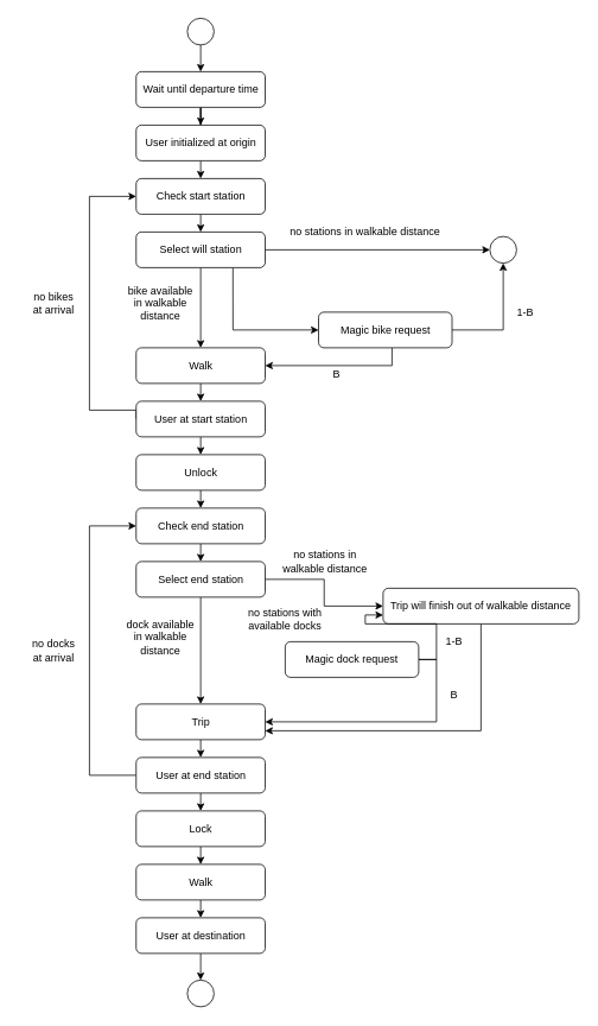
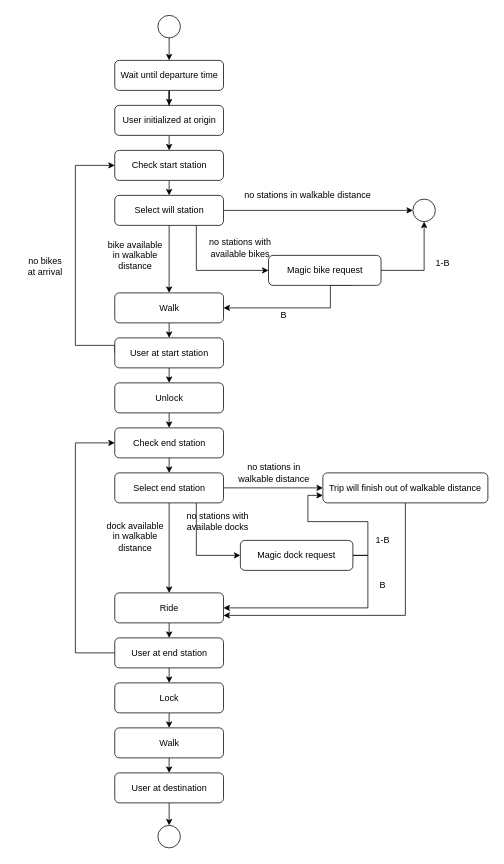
  <mxCell id="0" />
  <mxCell id="1" parent="0" />
  <mxCell id="2" style="edgeStyle=orthogonalEdgeStyle;rounded=0;orthogonalLoop=1;jettySize=auto;html=1;exitX=0.5;exitY=1;exitDx=0;exitDy=0;" edge="1" parent="1" source="3" target="7"><mxGeometry relative="1" as="geometry" /></mxCell>
  <mxCell id="3" value="Wait until departure time" style="rounded=1;whiteSpace=wrap;html=1;fontSize=12;glass=0;strokeWidth=1;shadow=0;" parent="1" vertex="1"><mxGeometry x="152.5" y="80" width="145" height="40" as="geometry" /></mxCell>
  <mxCell id="4" style="edgeStyle=orthogonalEdgeStyle;rounded=0;orthogonalLoop=1;jettySize=auto;html=1;exitX=0.5;exitY=1;exitDx=0;exitDy=0;entryX=0.5;entryY=0;entryDx=0;entryDy=0;" edge="1" parent="1" source="5" target="3"><mxGeometry relative="1" as="geometry" /></mxCell>
  <mxCell id="5" value="" style="ellipse;whiteSpace=wrap;html=1;aspect=fixed;" vertex="1" parent="1"><mxGeometry x="210" y="20" width="30" height="30" as="geometry" /></mxCell>
  <mxCell id="6" style="edgeStyle=orthogonalEdgeStyle;rounded=0;orthogonalLoop=1;jettySize=auto;html=1;exitX=0.5;exitY=1;exitDx=0;exitDy=0;entryX=0.5;entryY=0;entryDx=0;entryDy=0;" edge="1" parent="1" source="7" target="9"><mxGeometry relative="1" as="geometry" /></mxCell>
  <mxCell id="7" value="User initialized at origin" style="rounded=1;whiteSpace=wrap;html=1;fontSize=12;glass=0;strokeWidth=1;shadow=0;" vertex="1" parent="1"><mxGeometry x="152.5" y="140" width="145" height="40" as="geometry" /></mxCell>
  <mxCell id="8" style="edgeStyle=orthogonalEdgeStyle;rounded=0;orthogonalLoop=1;jettySize=auto;html=1;exitX=0.5;exitY=1;exitDx=0;exitDy=0;entryX=0.5;entryY=0;entryDx=0;entryDy=0;" edge="1" parent="1" source="9" target="13"><mxGeometry relative="1" as="geometry" /></mxCell>
  <mxCell id="9" value="Check start station" style="rounded=1;whiteSpace=wrap;html=1;fontSize=12;glass=0;strokeWidth=1;shadow=0;" vertex="1" parent="1"><mxGeometry x="152.5" y="200" width="145" height="40" as="geometry" /></mxCell>
  <mxCell id="10" style="edgeStyle=orthogonalEdgeStyle;rounded=0;orthogonalLoop=1;jettySize=auto;html=1;entryX=0;entryY=0.5;entryDx=0;entryDy=0;" edge="1" parent="1" source="13" target="47"><mxGeometry relative="1" as="geometry" /></mxCell>
  <mxCell id="11" style="edgeStyle=orthogonalEdgeStyle;rounded=0;orthogonalLoop=1;jettySize=auto;html=1;entryX=0.5;entryY=0;entryDx=0;entryDy=0;" edge="1" parent="1" source="13" target="15"><mxGeometry relative="1" as="geometry" /></mxCell>
  <mxCell id="12" style="edgeStyle=orthogonalEdgeStyle;rounded=0;orthogonalLoop=1;jettySize=auto;html=1;exitX=0.75;exitY=1;exitDx=0;exitDy=0;entryX=0;entryY=0.5;entryDx=0;entryDy=0;" edge="1" parent="1" source="13" target="46"><mxGeometry relative="1" as="geometry" /></mxCell>
  <mxCell id="13" value="Select will station" style="rounded=1;whiteSpace=wrap;html=1;fontSize=12;glass=0;strokeWidth=1;shadow=0;" vertex="1" parent="1"><mxGeometry x="152.5" y="260" width="145" height="40" as="geometry" /></mxCell>
  <mxCell id="14" style="edgeStyle=orthogonalEdgeStyle;rounded=0;orthogonalLoop=1;jettySize=auto;html=1;exitX=0.5;exitY=1;exitDx=0;exitDy=0;entryX=0.5;entryY=0;entryDx=0;entryDy=0;" edge="1" parent="1" source="15" target="18"><mxGeometry relative="1" as="geometry" /></mxCell>
  <mxCell id="15" value="Walk" style="rounded=1;whiteSpace=wrap;html=1;fontSize=12;glass=0;strokeWidth=1;shadow=0;" vertex="1" parent="1"><mxGeometry x="152.5" y="390" width="145" height="40" as="geometry" /></mxCell>
  <mxCell id="16" style="edgeStyle=orthogonalEdgeStyle;rounded=0;orthogonalLoop=1;jettySize=auto;html=1;exitX=0;exitY=0.5;exitDx=0;exitDy=0;entryX=0;entryY=0.5;entryDx=0;entryDy=0;" edge="1" parent="1" source="18" target="9"><mxGeometry relative="1" as="geometry"><Array as="points"><mxPoint x="100" y="460" /><mxPoint x="100" y="220" /></Array></mxGeometry></mxCell>
  <mxCell id="17" style="edgeStyle=orthogonalEdgeStyle;rounded=0;orthogonalLoop=1;jettySize=auto;html=1;exitX=0.5;exitY=1;exitDx=0;exitDy=0;entryX=0.5;entryY=0;entryDx=0;entryDy=0;" edge="1" parent="1" source="18" target="20"><mxGeometry relative="1" as="geometry" /></mxCell>
  <mxCell id="18" value="User at start station" style="rounded=1;whiteSpace=wrap;html=1;fontSize=12;glass=0;strokeWidth=1;shadow=0;" vertex="1" parent="1"><mxGeometry x="152.5" y="450" width="145" height="40" as="geometry" /></mxCell>
  <mxCell id="19" style="edgeStyle=orthogonalEdgeStyle;rounded=0;orthogonalLoop=1;jettySize=auto;html=1;exitX=0.5;exitY=1;exitDx=0;exitDy=0;entryX=0.5;entryY=0;entryDx=0;entryDy=0;" edge="1" parent="1" source="20" target="22"><mxGeometry relative="1" as="geometry" /></mxCell>
  <mxCell id="20" value="Unlock" style="rounded=1;whiteSpace=wrap;html=1;fontSize=12;glass=0;strokeWidth=1;shadow=0;" vertex="1" parent="1"><mxGeometry x="152.5" y="510" width="145" height="40" as="geometry" /></mxCell>
  <mxCell id="21" style="edgeStyle=orthogonalEdgeStyle;rounded=0;orthogonalLoop=1;jettySize=auto;html=1;exitX=0.5;exitY=1;exitDx=0;exitDy=0;entryX=0.5;entryY=0;entryDx=0;entryDy=0;" edge="1" parent="1" source="22" target="38"><mxGeometry relative="1" as="geometry" /></mxCell>
  <mxCell id="22" value="Check end station" style="rounded=1;whiteSpace=wrap;html=1;fontSize=12;glass=0;strokeWidth=1;shadow=0;" vertex="1" parent="1"><mxGeometry x="152.5" y="570" width="145" height="40" as="geometry" /></mxCell>
  <mxCell id="23" style="edgeStyle=orthogonalEdgeStyle;rounded=0;orthogonalLoop=1;jettySize=auto;html=1;exitX=0.5;exitY=1;exitDx=0;exitDy=0;entryX=0.5;entryY=0;entryDx=0;entryDy=0;" edge="1" parent="1" source="24" target="27"><mxGeometry relative="1" as="geometry" /></mxCell>
- <mxCell id="24" value="Trip" style="rounded=1;whiteSpace=wrap;html=1;fontSize=12;glass=0;strokeWidth=1;shadow=0;" vertex="1" parent="1"><mxGeometry x="152.5" y="790" width="145" height="40" as="geometry" /></mxCell>
+ <mxCell id="24" value="Ride" style="rounded=1;whiteSpace=wrap;html=1;fontSize=12;glass=0;strokeWidth=1;shadow=0;" vertex="1" parent="1"><mxGeometry x="152.5" y="790" width="145" height="40" as="geometry" /></mxCell>
  <mxCell id="25" style="edgeStyle=orthogonalEdgeStyle;rounded=0;orthogonalLoop=1;jettySize=auto;html=1;exitX=0.5;exitY=1;exitDx=0;exitDy=0;entryX=0.5;entryY=0;entryDx=0;entryDy=0;" edge="1" parent="1" source="27" target="29"><mxGeometry relative="1" as="geometry" /></mxCell>
  <mxCell id="26" style="edgeStyle=orthogonalEdgeStyle;rounded=0;orthogonalLoop=1;jettySize=auto;html=1;exitX=0;exitY=0.5;exitDx=0;exitDy=0;entryX=0;entryY=0.5;entryDx=0;entryDy=0;" edge="1" parent="1" source="27" target="22"><mxGeometry relative="1" as="geometry"><Array as="points"><mxPoint x="100" y="870" /><mxPoint x="100" y="590" /></Array></mxGeometry></mxCell>
  <mxCell id="27" value="User at end station" style="rounded=1;whiteSpace=wrap;html=1;fontSize=12;glass=0;strokeWidth=1;shadow=0;" vertex="1" parent="1"><mxGeometry x="152.5" y="850" width="145" height="40" as="geometry" /></mxCell>
  <mxCell id="28" style="edgeStyle=orthogonalEdgeStyle;rounded=0;orthogonalLoop=1;jettySize=auto;html=1;exitX=0.5;exitY=1;exitDx=0;exitDy=0;entryX=0.5;entryY=0;entryDx=0;entryDy=0;" edge="1" parent="1" source="29" target="31"><mxGeometry relative="1" as="geometry" /></mxCell>
  <mxCell id="29" value="Lock" style="rounded=1;whiteSpace=wrap;html=1;fontSize=12;glass=0;strokeWidth=1;shadow=0;" vertex="1" parent="1"><mxGeometry x="152.5" y="910" width="145" height="40" as="geometry" /></mxCell>
  <mxCell id="30" style="edgeStyle=orthogonalEdgeStyle;rounded=0;orthogonalLoop=1;jettySize=auto;html=1;exitX=0.5;exitY=1;exitDx=0;exitDy=0;entryX=0.5;entryY=0;entryDx=0;entryDy=0;" edge="1" parent="1" source="31" target="33"><mxGeometry relative="1" as="geometry" /></mxCell>
  <mxCell id="31" value="Walk" style="rounded=1;whiteSpace=wrap;html=1;fontSize=12;glass=0;strokeWidth=1;shadow=0;" vertex="1" parent="1"><mxGeometry x="152.5" y="970" width="145" height="40" as="geometry" /></mxCell>
  <mxCell id="32" style="edgeStyle=orthogonalEdgeStyle;rounded=0;orthogonalLoop=1;jettySize=auto;html=1;exitX=0.5;exitY=1;exitDx=0;exitDy=0;entryX=0.5;entryY=0;entryDx=0;entryDy=0;" edge="1" parent="1" source="33" target="34"><mxGeometry relative="1" as="geometry" /></mxCell>
  <mxCell id="33" value="User at destination" style="rounded=1;whiteSpace=wrap;html=1;fontSize=12;glass=0;strokeWidth=1;shadow=0;" vertex="1" parent="1"><mxGeometry x="152.5" y="1030" width="145" height="40" as="geometry" /></mxCell>
  <mxCell id="34" value="" style="ellipse;whiteSpace=wrap;html=1;aspect=fixed;" vertex="1" parent="1"><mxGeometry x="210" y="1100" width="30" height="30" as="geometry" /></mxCell>
  <mxCell id="35" style="edgeStyle=orthogonalEdgeStyle;rounded=0;orthogonalLoop=1;jettySize=auto;html=1;exitX=0.5;exitY=1;exitDx=0;exitDy=0;entryX=0.5;entryY=0;entryDx=0;entryDy=0;" edge="1" parent="1" source="38" target="24"><mxGeometry relative="1" as="geometry" /></mxCell>
+ <mxCell id="36" style="edgeStyle=orthogonalEdgeStyle;rounded=0;orthogonalLoop=1;jettySize=auto;html=1;exitX=0.75;exitY=1;exitDx=0;exitDy=0;entryX=0;entryY=0.5;entryDx=0;entryDy=0;" edge="1" parent="1" source="38" target="43"><mxGeometry relative="1" as="geometry" /></mxCell>
  <mxCell id="37" style="edgeStyle=orthogonalEdgeStyle;rounded=0;orthogonalLoop=1;jettySize=auto;html=1;exitX=1;exitY=0.5;exitDx=0;exitDy=0;" edge="1" parent="1" source="38" target="40"><mxGeometry relative="1" as="geometry" /></mxCell>
  <mxCell id="38" value="Select end station" style="rounded=1;whiteSpace=wrap;html=1;fontSize=12;glass=0;strokeWidth=1;shadow=0;" vertex="1" parent="1"><mxGeometry x="152.5" y="630" width="145" height="40" as="geometry" /></mxCell>
  <mxCell id="39" style="edgeStyle=orthogonalEdgeStyle;rounded=0;orthogonalLoop=1;jettySize=auto;html=1;exitX=0.5;exitY=1;exitDx=0;exitDy=0;entryX=1;entryY=0.75;entryDx=0;entryDy=0;" edge="1" parent="1" source="40" target="24"><mxGeometry relative="1" as="geometry" /></mxCell>
- <mxCell id="40" value="Trip will finish out of walkable distance" style="rounded=1;whiteSpace=wrap;html=1;fontSize=12;glass=0;strokeWidth=1;shadow=0;" vertex="1" parent="1"><mxGeometry x="430" y="660" width="220" height="40" as="geometry" /></mxCell>
+ <mxCell id="40" value="Trip will finish out of walkable distance" style="rounded=1;whiteSpace=wrap;html=1;fontSize=12;glass=0;strokeWidth=1;shadow=0;" vertex="1" parent="1"><mxGeometry x="430" y="630" width="220" height="40" as="geometry" /></mxCell>
  <mxCell id="41" style="edgeStyle=orthogonalEdgeStyle;rounded=0;orthogonalLoop=1;jettySize=auto;html=1;exitX=1;exitY=0.5;exitDx=0;exitDy=0;entryX=0;entryY=0.75;entryDx=0;entryDy=0;" edge="1" parent="1" source="43" target="40"><mxGeometry relative="1" as="geometry" /></mxCell>
  <mxCell id="42" style="edgeStyle=orthogonalEdgeStyle;rounded=0;orthogonalLoop=1;jettySize=auto;html=1;exitX=1;exitY=0.5;exitDx=0;exitDy=0;entryX=1;entryY=0.5;entryDx=0;entryDy=0;" edge="1" parent="1" source="43" target="24"><mxGeometry relative="1" as="geometry" /></mxCell>
  <mxCell id="43" value="Magic dock request" style="rounded=1;whiteSpace=wrap;html=1;fontSize=12;glass=0;strokeWidth=1;shadow=0;" vertex="1" parent="1"><mxGeometry x="320" y="720" width="150" height="40" as="geometry" /></mxCell>
  <mxCell id="44" style="edgeStyle=orthogonalEdgeStyle;rounded=0;orthogonalLoop=1;jettySize=auto;html=1;exitX=1;exitY=0.5;exitDx=0;exitDy=0;entryX=0.5;entryY=1;entryDx=0;entryDy=0;" edge="1" parent="1" source="46" target="47"><mxGeometry relative="1" as="geometry" /></mxCell>
  <mxCell id="45" style="edgeStyle=orthogonalEdgeStyle;rounded=0;orthogonalLoop=1;jettySize=auto;html=1;exitX=0.75;exitY=1;exitDx=0;exitDy=0;entryX=1;entryY=0.5;entryDx=0;entryDy=0;" edge="1" parent="1" source="46" target="15"><mxGeometry relative="1" as="geometry"><Array as="points"><mxPoint x="440" y="380" /><mxPoint x="440" y="410" /></Array></mxGeometry></mxCell>
- <mxCell id="46" value="Magic bike request" style="rounded=1;whiteSpace=wrap;html=1;fontSize=12;glass=0;strokeWidth=1;shadow=0;" vertex="1" parent="1"><mxGeometry x="357.5" y="350" width="150" height="40" as="geometry" /></mxCell>
+ <mxCell id="46" value="Magic bike request" style="rounded=1;whiteSpace=wrap;html=1;fontSize=12;glass=0;strokeWidth=1;shadow=0;" vertex="1" parent="1"><mxGeometry x="357.5" y="340" width="150" height="40" as="geometry" /></mxCell>
  <mxCell id="47" value="" style="ellipse;whiteSpace=wrap;html=1;aspect=fixed;" vertex="1" parent="1"><mxGeometry x="550" y="265" width="30" height="30" as="geometry" /></mxCell>
  <mxCell id="48" value="bike available in walkable distance" style="text;html=1;strokeColor=none;fillColor=none;align=center;verticalAlign=middle;whiteSpace=wrap;rounded=0;" vertex="1" parent="1"><mxGeometry x="140" y="330" width="80" height="20" as="geometry" /></mxCell>
+ <mxCell id="49" value="no stations with available bikes" style="text;html=1;strokeColor=none;fillColor=none;align=center;verticalAlign=middle;whiteSpace=wrap;rounded=0;" vertex="1" parent="1"><mxGeometry x="270" y="320" width="100" height="20" as="geometry" /></mxCell>
  <mxCell id="50" value="no stations in walkable distance" style="text;html=1;strokeColor=none;fillColor=none;align=center;verticalAlign=middle;whiteSpace=wrap;rounded=0;" vertex="1" parent="1"><mxGeometry x="310" y="250" width="200" height="20" as="geometry" /></mxCell>
  <mxCell id="51" value="1-B" style="text;html=1;strokeColor=none;fillColor=none;align=center;verticalAlign=middle;whiteSpace=wrap;rounded=0;" vertex="1" parent="1"><mxGeometry x="570" y="340" width="40" height="20" as="geometry" /></mxCell>
  <mxCell id="52" value="B" style="text;html=1;strokeColor=none;fillColor=none;align=center;verticalAlign=middle;whiteSpace=wrap;rounded=0;" vertex="1" parent="1"><mxGeometry x="357.5" y="410" width="40" height="20" as="geometry" /></mxCell>
- <mxCell id="53" value="&lt;div&gt;no bikes&lt;/div&gt;&lt;div&gt;at arrival&lt;br&gt;&lt;/div&gt;" style="text;html=1;strokeColor=none;fillColor=none;align=center;verticalAlign=middle;whiteSpace=wrap;rounded=0;" vertex="1" parent="1"><mxGeometry x="20" y="330" width="80" height="20" as="geometry" /></mxCell>
+ <mxCell id="53" value="&lt;div&gt;no bikes&lt;/div&gt;&lt;div&gt;at arrival&lt;br&gt;&lt;/div&gt;" style="text;html=1;strokeColor=none;fillColor=none;align=center;verticalAlign=middle;whiteSpace=wrap;rounded=0;" vertex="1" parent="1"><mxGeometry x="20" y="345" width="80" height="20" as="geometry" /></mxCell>
  <mxCell id="54" value="dock available in walkable distance" style="text;html=1;strokeColor=none;fillColor=none;align=center;verticalAlign=middle;whiteSpace=wrap;rounded=0;" vertex="1" parent="1"><mxGeometry x="140" y="705" width="80" height="20" as="geometry" /></mxCell>
- <mxCell id="55" value="no stations with available docks" style="text;html=1;strokeColor=none;fillColor=none;align=center;verticalAlign=middle;whiteSpace=wrap;rounded=0;" vertex="1" parent="1"><mxGeometry x="270" y="685" width="100" height="20" as="geometry" /></mxCell>
+ <mxCell id="55" value="no stations with available docks" style="text;html=1;strokeColor=none;fillColor=none;align=center;verticalAlign=middle;whiteSpace=wrap;rounded=0;" vertex="1" parent="1"><mxGeometry x="240" y="685" width="100" height="20" as="geometry" /></mxCell>
  <mxCell id="56" value="no stations in walkable distance" style="text;html=1;strokeColor=none;fillColor=none;align=center;verticalAlign=middle;whiteSpace=wrap;rounded=0;" vertex="1" parent="1"><mxGeometry x="310" y="620" width="110" height="20" as="geometry" /></mxCell>
  <mxCell id="57" value="B" style="text;html=1;strokeColor=none;fillColor=none;align=center;verticalAlign=middle;whiteSpace=wrap;rounded=0;" vertex="1" parent="1"><mxGeometry x="490" y="770" width="40" height="20" as="geometry" /></mxCell>
  <mxCell id="58" value="1-B" style="text;html=1;strokeColor=none;fillColor=none;align=center;verticalAlign=middle;whiteSpace=wrap;rounded=0;" vertex="1" parent="1"><mxGeometry x="490" y="710" width="40" height="20" as="geometry" /></mxCell>
- <mxCell id="59" value="&lt;div&gt;no docks&lt;/div&gt;&lt;div&gt;at arrival&lt;br&gt;&lt;/div&gt;" style="text;html=1;strokeColor=none;fillColor=none;align=center;verticalAlign=middle;whiteSpace=wrap;rounded=0;" vertex="1" parent="1"><mxGeometry x="20" y="720" width="80" height="20" as="geometry" /></mxCell>
